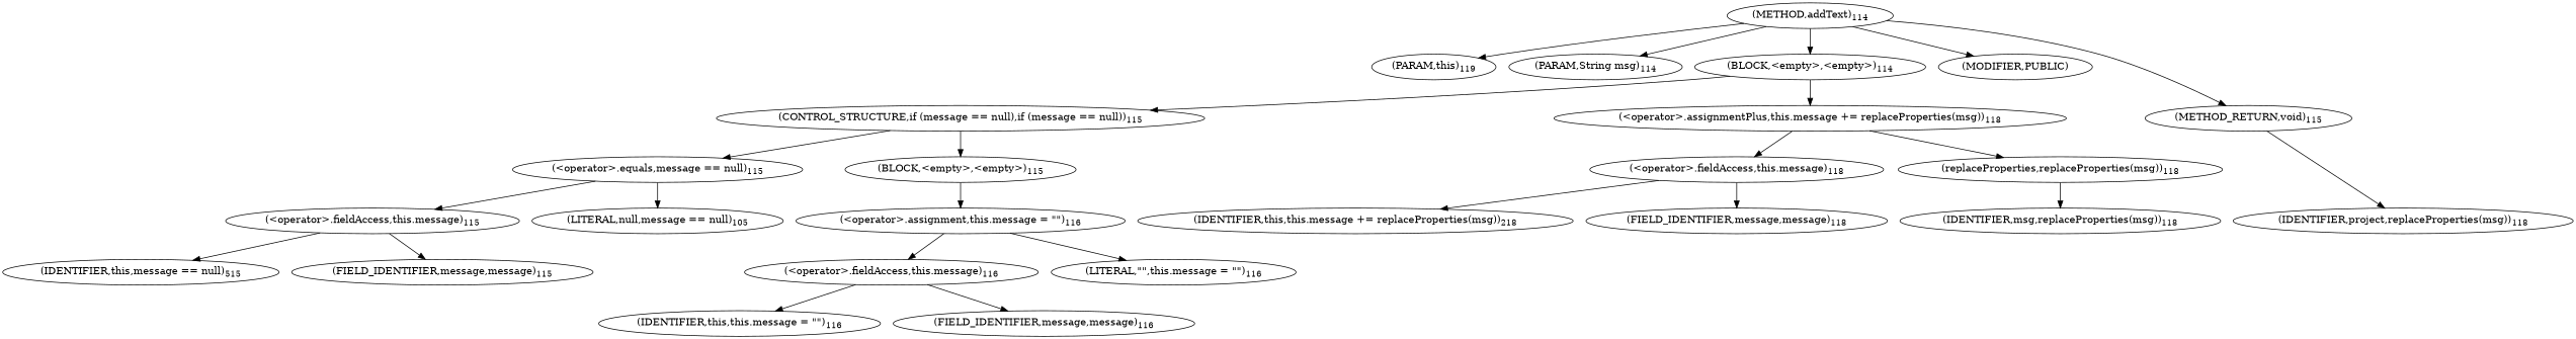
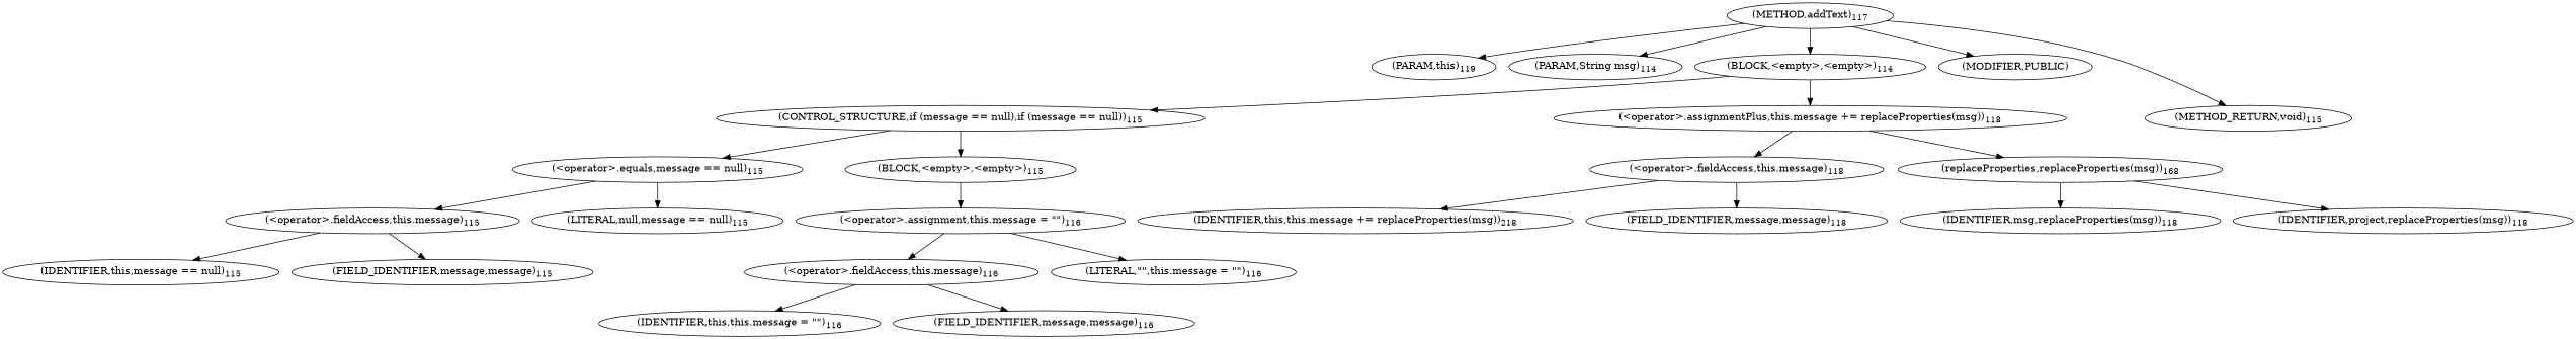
  digraph {
-   n1 [label=<(METHOD,addText)<SUB>114</SUB>>]
+   n1 [label=<(METHOD,addText)<SUB>117</SUB>>]
    n2 [label=<(PARAM,this)<SUB>119</SUB>>]
    n3 [label=<(PARAM,String msg)<SUB>114</SUB>>]
    n4 [label=<(BLOCK,&lt;empty&gt;,&lt;empty&gt;)<SUB>114</SUB>>]
    n5 [label=<(MODIFIER,PUBLIC)>]
    n6 [label=<(METHOD_RETURN,void)<SUB>115</SUB>>]
    n7 [label=<(CONTROL_STRUCTURE,if (message == null),if (message == null))<SUB>115</SUB>>]
    n8 [label=<(&lt;operator&gt;.assignmentPlus,this.message += replaceProperties(msg))<SUB>118</SUB>>]
    n9 [label=<(&lt;operator&gt;.equals,message == null)<SUB>115</SUB>>]
    n10 [label=<(BLOCK,&lt;empty&gt;,&lt;empty&gt;)<SUB>115</SUB>>]
    n11 [label=<(&lt;operator&gt;.fieldAccess,this.message)<SUB>118</SUB>>]
-   n12 [label=<(replaceProperties,replaceProperties(msg))<SUB>118</SUB>>]
+   n12 [label=<(replaceProperties,replaceProperties(msg))<SUB>168</SUB>>]
    n13 [label=<(&lt;operator&gt;.fieldAccess,this.message)<SUB>115</SUB>>]
-   n14 [label=<(LITERAL,null,message == null)<SUB>105</SUB>>]
+   n14 [label=<(LITERAL,null,message == null)<SUB>115</SUB>>]
    n15 [label=<(&lt;operator&gt;.assignment,this.message = &quot;&quot;)<SUB>116</SUB>>]
-   n16 [label=<(IDENTIFIER,this,message == null)<SUB>515</SUB>>]
+   n16 [label=<(IDENTIFIER,this,message == null)<SUB>115</SUB>>]
    n17 [label=<(FIELD_IDENTIFIER,message,message)<SUB>115</SUB>>]
    n18 [label=<(&lt;operator&gt;.fieldAccess,this.message)<SUB>116</SUB>>]
    n19 [label=<(LITERAL,&quot;&quot;,this.message = &quot;&quot;)<SUB>116</SUB>>]
    n20 [label=<(IDENTIFIER,this,this.message = &quot;&quot;)<SUB>116</SUB>>]
    n21 [label=<(FIELD_IDENTIFIER,message,message)<SUB>116</SUB>>]
    n22 [label=<(IDENTIFIER,this,this.message += replaceProperties(msg))<SUB>218</SUB>>]
    n23 [label=<(FIELD_IDENTIFIER,message,message)<SUB>118</SUB>>]
    n24 [label=<(IDENTIFIER,project,replaceProperties(msg))<SUB>118</SUB>>]
    n25 [label=<(IDENTIFIER,msg,replaceProperties(msg))<SUB>118</SUB>>]
    n1 -> n2
    n1 -> n3
    n1 -> n4
    n1 -> n5
    n1 -> n6
    n4 -> n7
    n4 -> n8
    n7 -> n9
    n7 -> n10
    n8 -> n11
    n8 -> n12
    n9 -> n13
    n9 -> n14
    n10 -> n15
    n11 -> n22
    n11 -> n23
-   n6 -> n24
+   n12 -> n24
    n12 -> n25
    n13 -> n16
    n13 -> n17
    n15 -> n18
    n15 -> n19
    n18 -> n20
    n18 -> n21
  }
